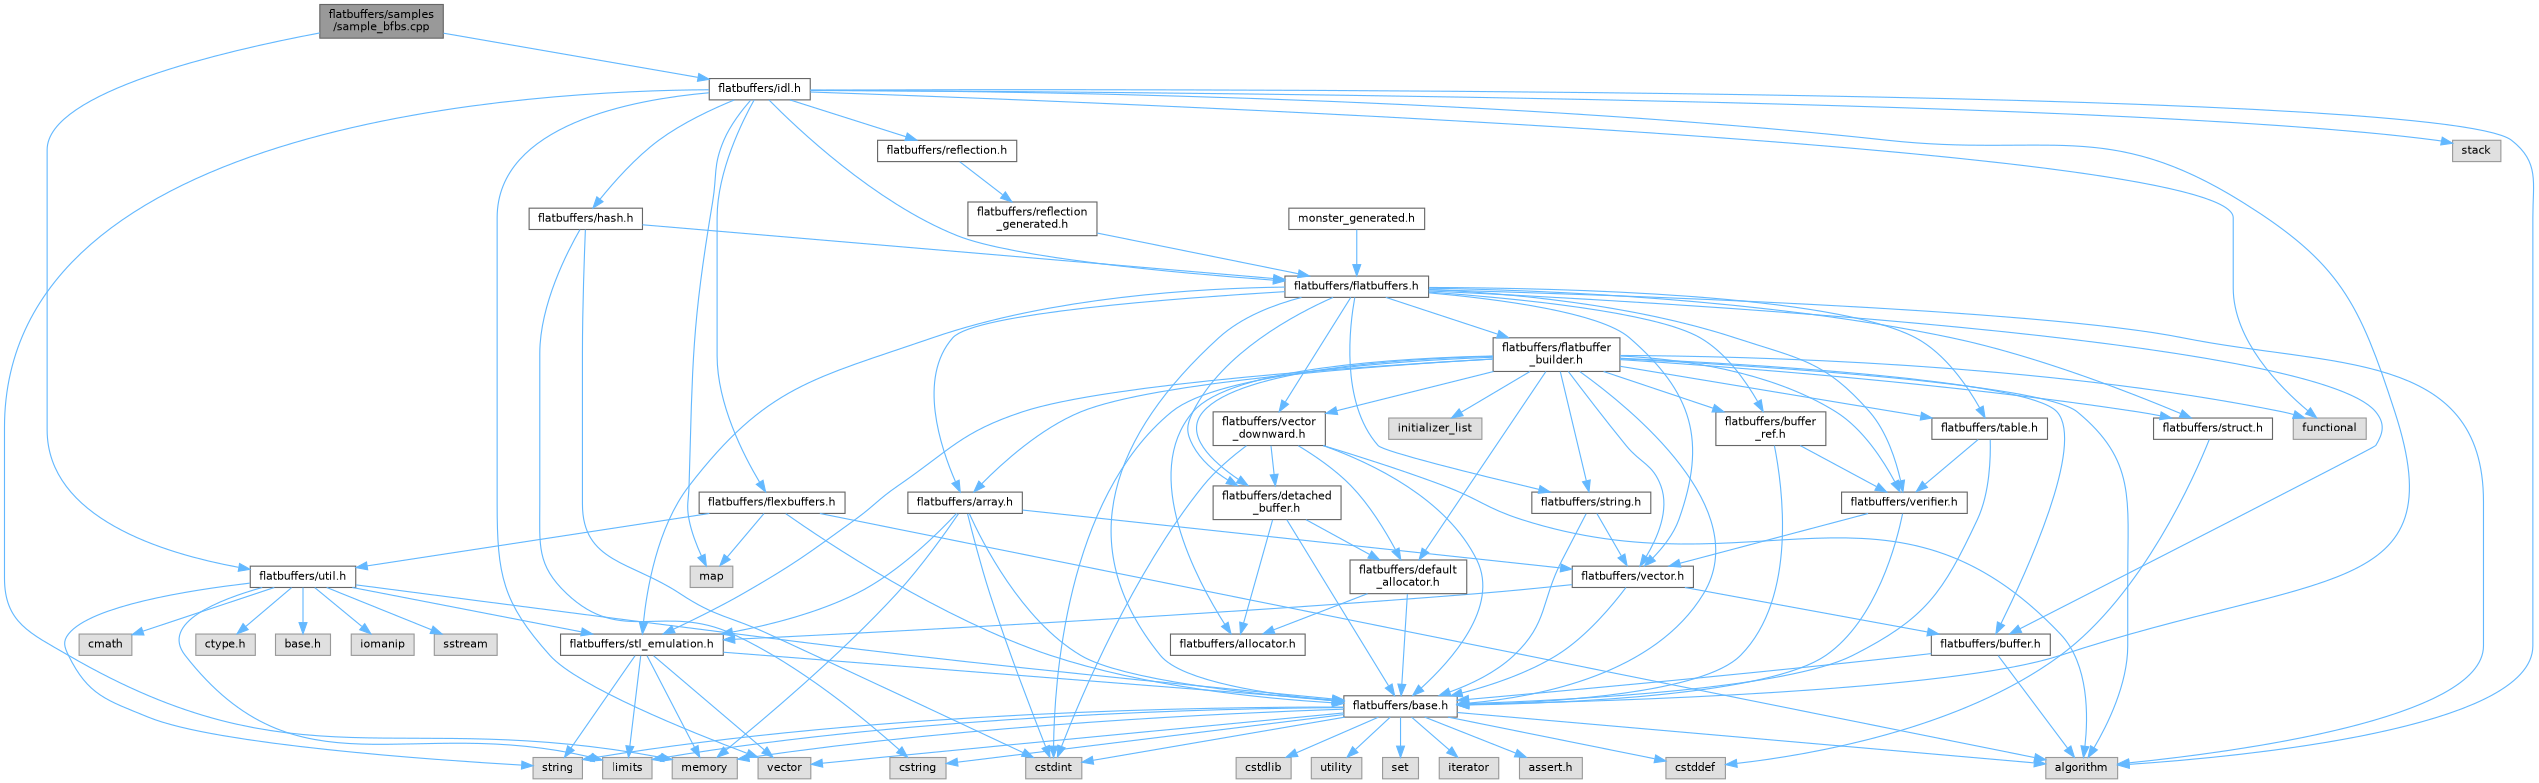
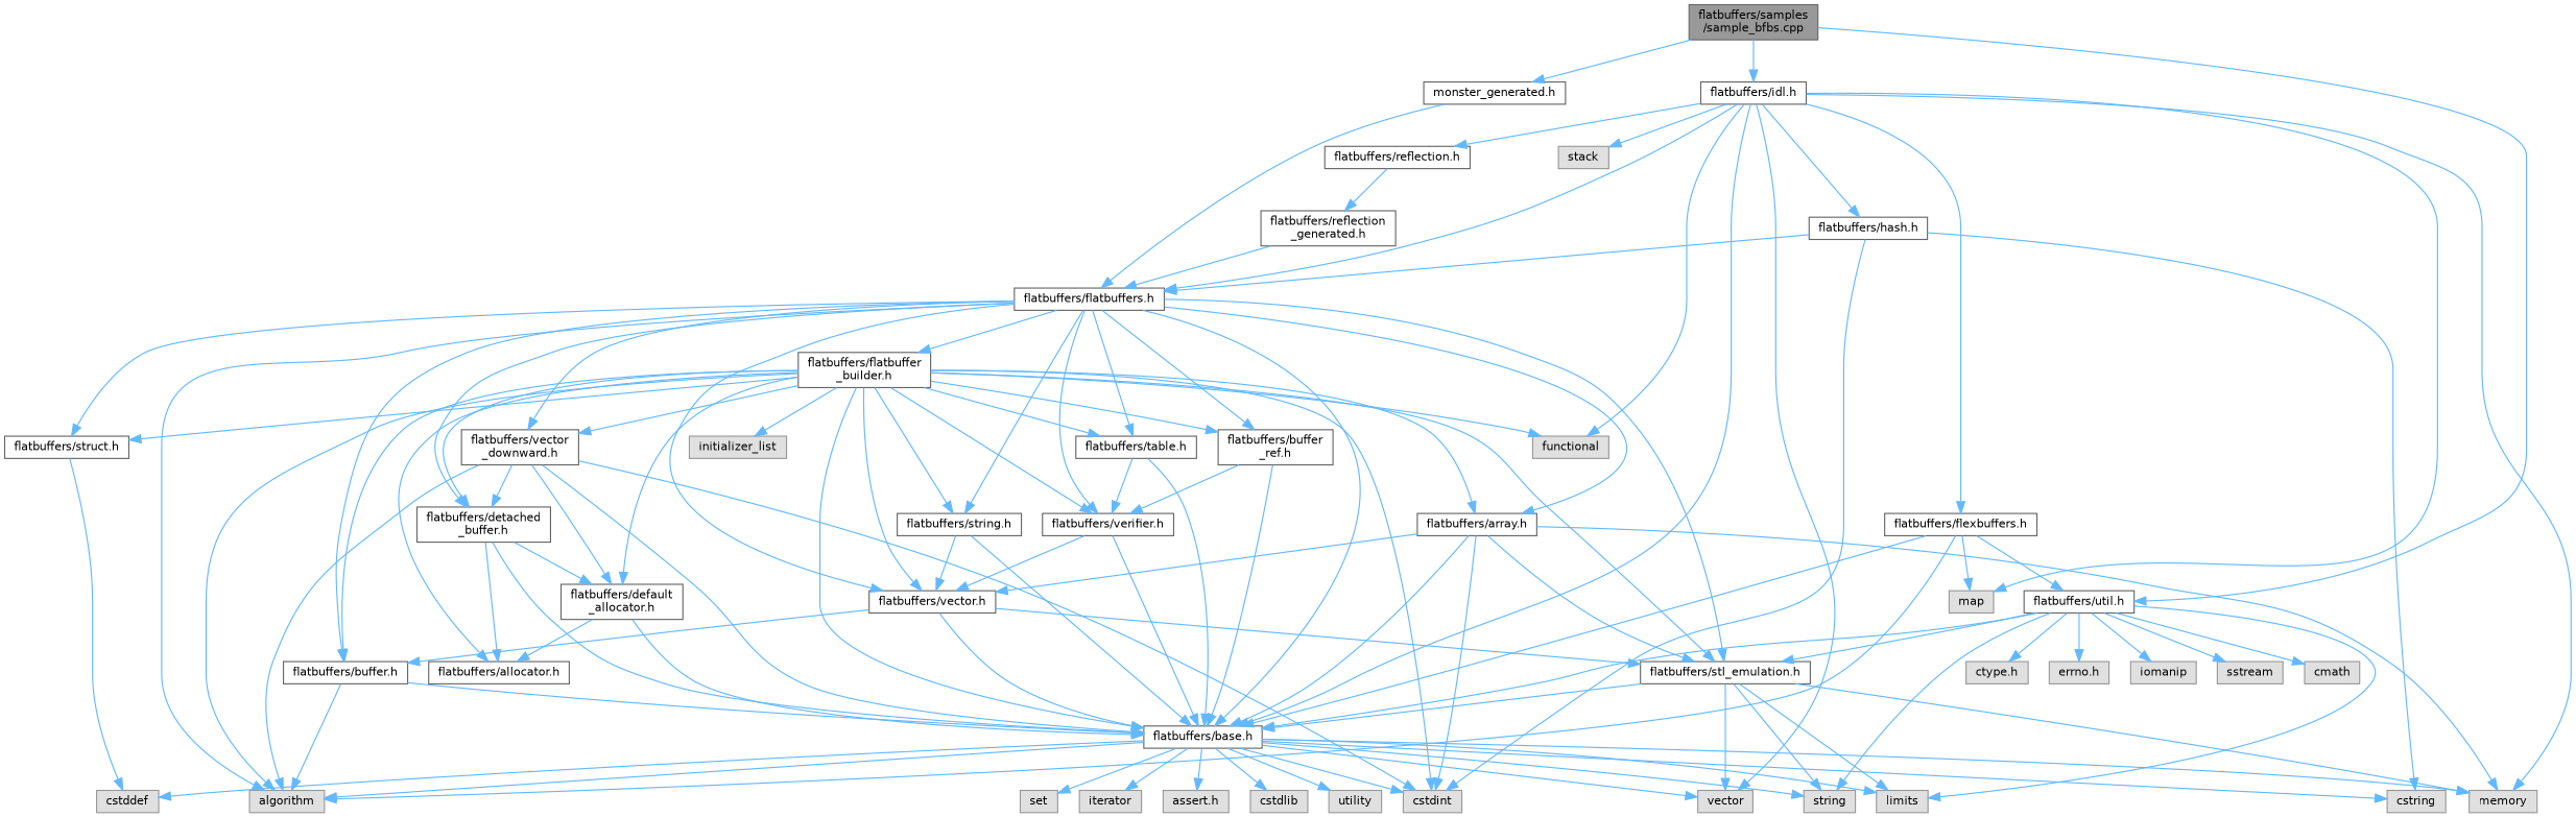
  digraph {
    node [color=grey40 fillcolor=white fontname=Helvetica fontsize=10 shape=box style=filled]
    edge [color=steelblue1 fontname=Helvetica fontsize=10 labelfontname=Helvetica labelfontsize=10 style=solid]
    n1 [color=gray40 fillcolor=grey60 fontcolor=black height=0.2 label="flatbuffers/samples\l/sample_bfbs.cpp" width=0.4]
    n2 [height=0.2 label="flatbuffers/idl.h" width=0.4]
    n3 [height=0.2 label="flatbuffers/util.h" width=0.4]
    n4 [height=0.2 label="monster_generated.h" width=0.4]
    n5 [color=grey60 fillcolor="#E0E0E0" height=0.2 label=algorithm width=0.4]
    n6 [color=grey60 fillcolor="#E0E0E0" height=0.2 label=functional width=0.4]
    n7 [color=grey60 fillcolor="#E0E0E0" height=0.2 label=map width=0.4]
    n8 [color=grey60 fillcolor="#E0E0E0" height=0.2 label=memory width=0.4]
    n9 [color=grey60 fillcolor="#E0E0E0" height=0.2 label=stack width=0.4]
    n10 [color=grey60 fillcolor="#E0E0E0" height=0.2 label=vector width=0.4]
    n11 [height=0.2 label="flatbuffers/base.h" width=0.4]
    n12 [height=0.2 label="flatbuffers/flatbuffers.h" width=0.4]
    n13 [height=0.2 label="flatbuffers/flexbuffers.h" width=0.4]
    n14 [height=0.2 label="flatbuffers/hash.h" width=0.4]
    n15 [height=0.2 label="flatbuffers/reflection.h" width=0.4]
    n16 [color=grey60 fillcolor="#E0E0E0" height=0.2 label=string width=0.4]
    n17 [color=grey60 fillcolor="#E0E0E0" height=0.2 label=limits width=0.4]
    n18 [height=0.2 label="flatbuffers/stl_emulation.h" width=0.4]
    n19 [color=grey60 fillcolor="#E0E0E0" height=0.2 label="ctype.h" width=0.4]
-   n20 [color=grey60 fillcolor="#E0E0E0" height=0.2 label="base.h" width=0.4]
+   n20 [color=grey60 fillcolor="#E0E0E0" height=0.2 label="errno.h" width=0.4]
    n21 [color=grey60 fillcolor="#E0E0E0" height=0.2 label=iomanip width=0.4]
    n22 [color=grey60 fillcolor="#E0E0E0" height=0.2 label=sstream width=0.4]
    n23 [color=grey60 fillcolor="#E0E0E0" height=0.2 label=cmath width=0.4]
    n24 [color=grey60 fillcolor="#E0E0E0" height=0.2 label="assert.h" width=0.4]
    n25 [color=grey60 fillcolor="#E0E0E0" height=0.2 label=cstdint width=0.4]
    n26 [color=grey60 fillcolor="#E0E0E0" height=0.2 label=cstddef width=0.4]
    n27 [color=grey60 fillcolor="#E0E0E0" height=0.2 label=cstdlib width=0.4]
    n28 [color=grey60 fillcolor="#E0E0E0" height=0.2 label=cstring width=0.4]
    n29 [color=grey60 fillcolor="#E0E0E0" height=0.2 label=utility width=0.4]
    n30 [color=grey60 fillcolor="#E0E0E0" height=0.2 label=set width=0.4]
    n31 [color=grey60 fillcolor="#E0E0E0" height=0.2 label=iterator width=0.4]
    n32 [height=0.2 label="flatbuffers/array.h" width=0.4]
    n33 [height=0.2 label="flatbuffers/vector.h" width=0.4]
    n34 [height=0.2 label="flatbuffers/buffer.h" width=0.4]
    n35 [height=0.2 label="flatbuffers/buffer\l_ref.h" width=0.4]
    n36 [height=0.2 label="flatbuffers/verifier.h" width=0.4]
    n37 [height=0.2 label="flatbuffers/detached\l_buffer.h" width=0.4]
    n38 [height=0.2 label="flatbuffers/flatbuffer\l_builder.h" width=0.4]
    n39 [height=0.2 label="flatbuffers/string.h" width=0.4]
    n40 [height=0.2 label="flatbuffers/struct.h" width=0.4]
    n41 [height=0.2 label="flatbuffers/table.h" width=0.4]
    n42 [height=0.2 label="flatbuffers/vector\l_downward.h" width=0.4]
    n43 [height=0.2 label="flatbuffers/reflection\l_generated.h" width=0.4]
    n44 [height=0.2 label="flatbuffers/allocator.h" width=0.4]
    n45 [height=0.2 label="flatbuffers/default\l_allocator.h" width=0.4]
    n46 [color=grey60 fillcolor="#E0E0E0" height=0.2 label=initializer_list width=0.4]
    n1 -> n2
    n1 -> n3
-   n2 -> n5
+   n1 -> n4
    n2 -> n6
    n2 -> n7
    n2 -> n8
    n2 -> n9
    n2 -> n10
    n2 -> n11
    n2 -> n12
    n2 -> n13
    n2 -> n14
    n2 -> n15
    n3 -> n11
    n3 -> n16
    n3 -> n17
    n3 -> n18
    n3 -> n19
    n3 -> n20
    n3 -> n21
    n3 -> n22
    n3 -> n23
    n4 -> n12
    n11 -> n5
    n11 -> n8
    n11 -> n10
    n11 -> n16
    n11 -> n17
    n11 -> n24
    n11 -> n25
    n11 -> n26
    n11 -> n27
    n11 -> n28
    n11 -> n29
    n11 -> n30
    n11 -> n31
    n12 -> n5
    n12 -> n11
    n12 -> n18
    n12 -> n32
    n12 -> n33
    n12 -> n34
    n12 -> n35
    n12 -> n36
    n12 -> n37
    n12 -> n38
    n12 -> n39
    n12 -> n40
    n12 -> n41
    n12 -> n42
    n13 -> n3
    n13 -> n5
    n13 -> n7
    n13 -> n11
    n14 -> n12
    n14 -> n25
    n14 -> n28
    n15 -> n43
    n18 -> n8
    n18 -> n10
    n18 -> n11
    n18 -> n16
    n18 -> n17
    n32 -> n8
    n32 -> n11
    n32 -> n18
    n32 -> n25
    n32 -> n33
    n33 -> n11
    n33 -> n18
    n33 -> n34
    n34 -> n5
    n34 -> n11
    n35 -> n11
    n35 -> n36
    n36 -> n11
    n36 -> n33
    n37 -> n11
    n37 -> n44
    n37 -> n45
    n38 -> n5
    n38 -> n6
    n38 -> n11
    n38 -> n18
    n38 -> n25
    n38 -> n32
    n38 -> n33
    n38 -> n34
    n38 -> n35
    n38 -> n36
    n38 -> n37
    n38 -> n39
    n38 -> n40
    n38 -> n41
    n38 -> n42
    n38 -> n44
    n38 -> n45
    n38 -> n46
    n39 -> n11
    n39 -> n33
    n40 -> n26
    n41 -> n11
    n41 -> n36
    n42 -> n5
    n42 -> n11
    n42 -> n25
    n42 -> n37
    n42 -> n45
    n43 -> n12
    n45 -> n11
    n45 -> n44
  }
